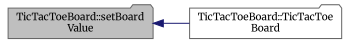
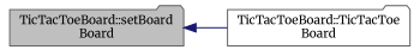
  digraph {
    rankdir=LR
    fontname=Merriweather
    node [color=gray40 fontname=Merriweather fontsize=10 shape=folder style=filled]
-   n1 [fillcolor=grey75 fontcolor=black height=0.2 label="TicTacToeBoard::setBoard\lValue" width=0.4]
+   n1 [fillcolor=grey75 fontcolor=black height=0.2 label="TicTacToeBoard::setBoard\lBoard" width=0.4]
    n2 [fillcolor=white height=0.2 label="TicTacToeBoard::TicTacToe\lBoard" width=0.4]
    n1 -> n2 [color=midnightblue dir=back fontname=Merriweather fontsize=10 labelfontname=Helvetica labelfontsize=10 style=solid]
  }
